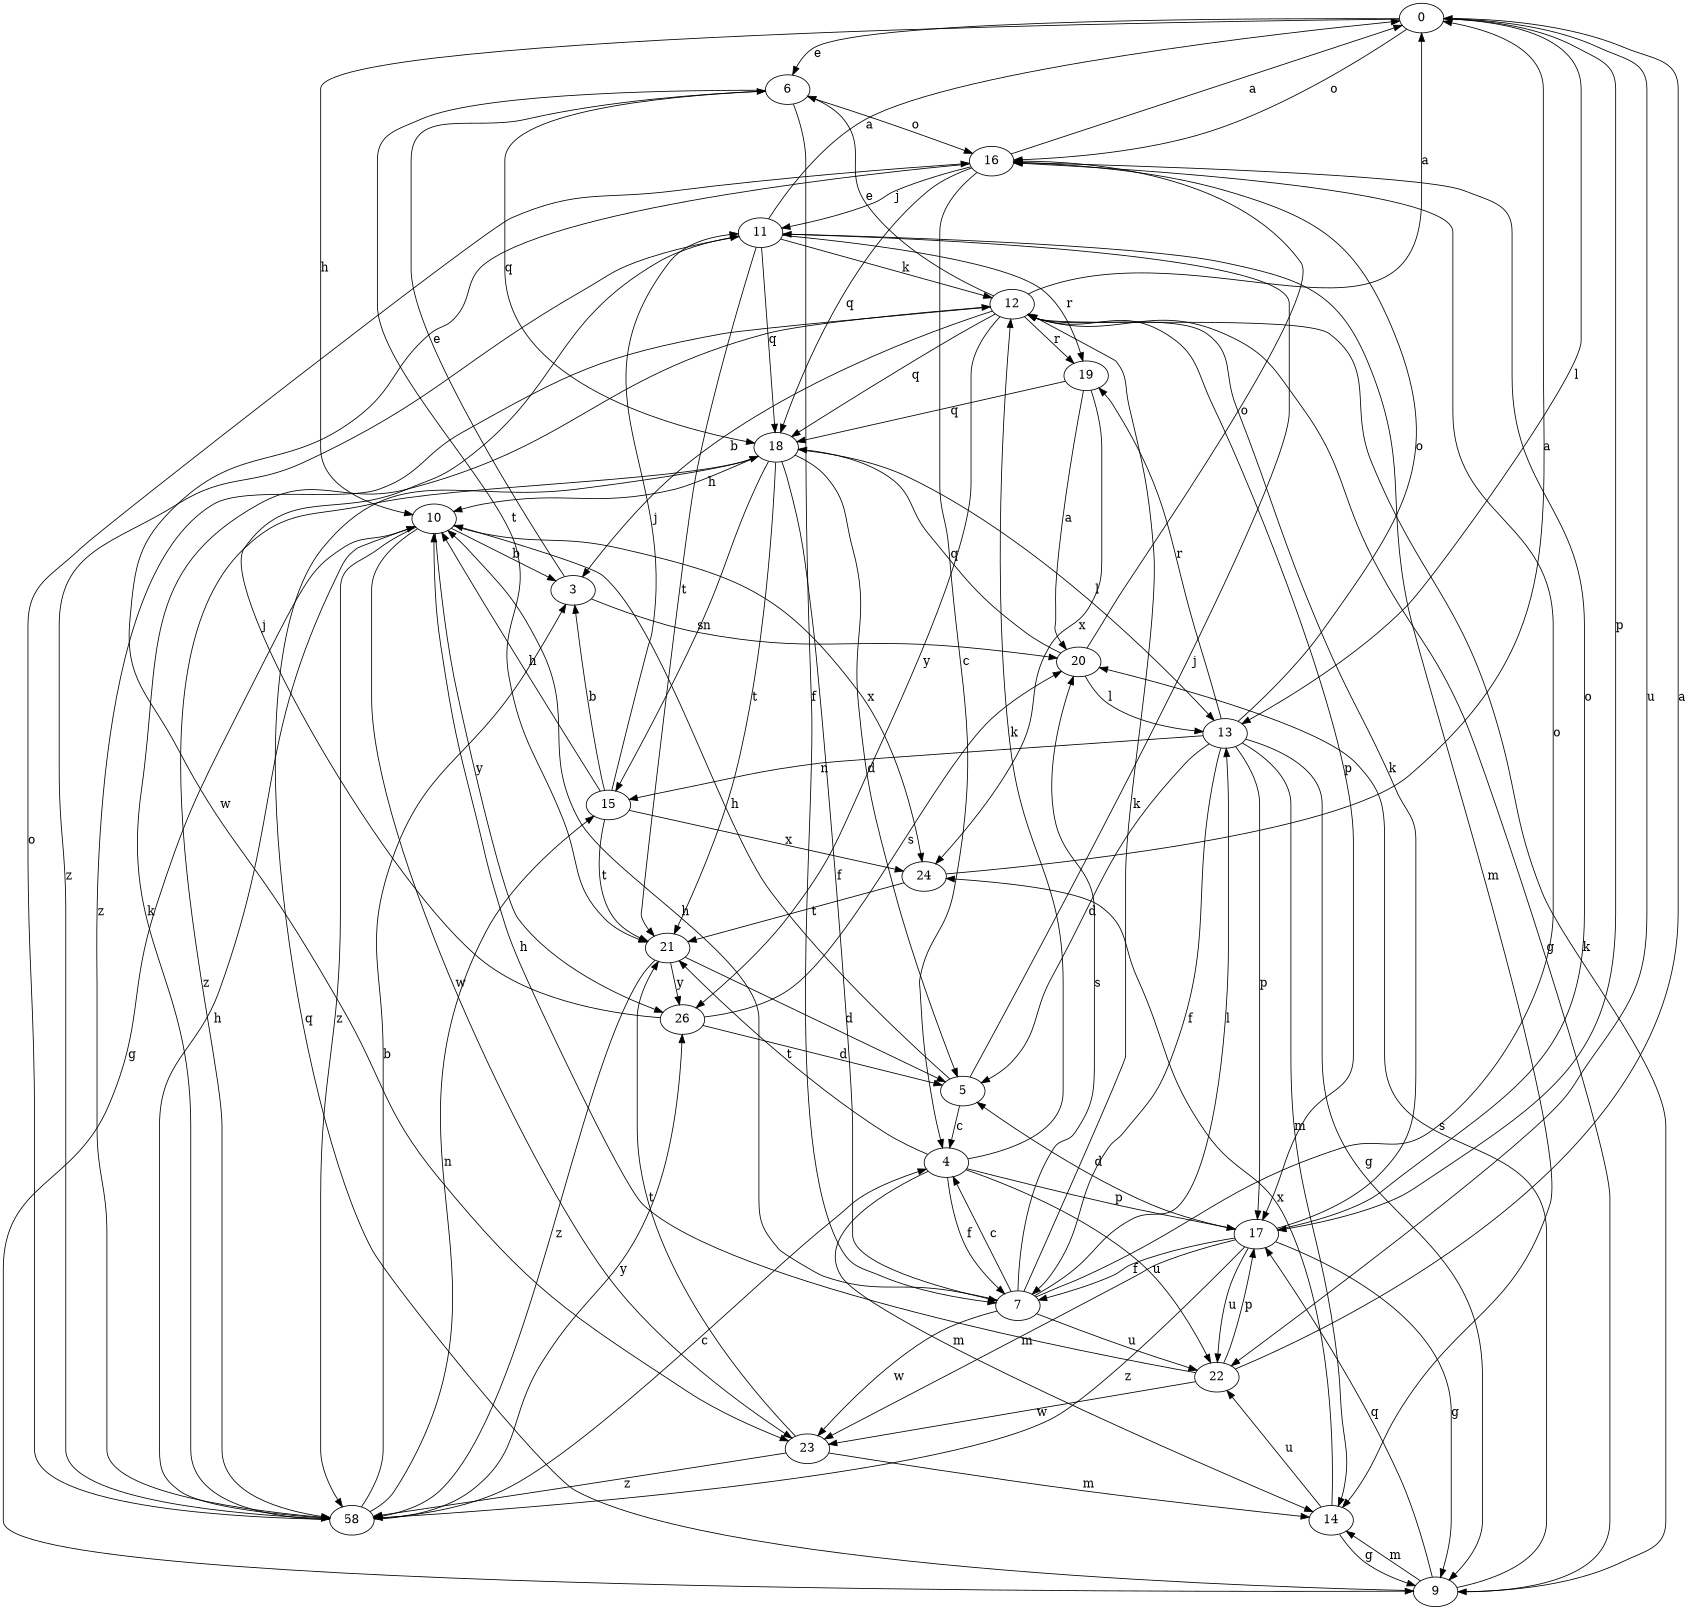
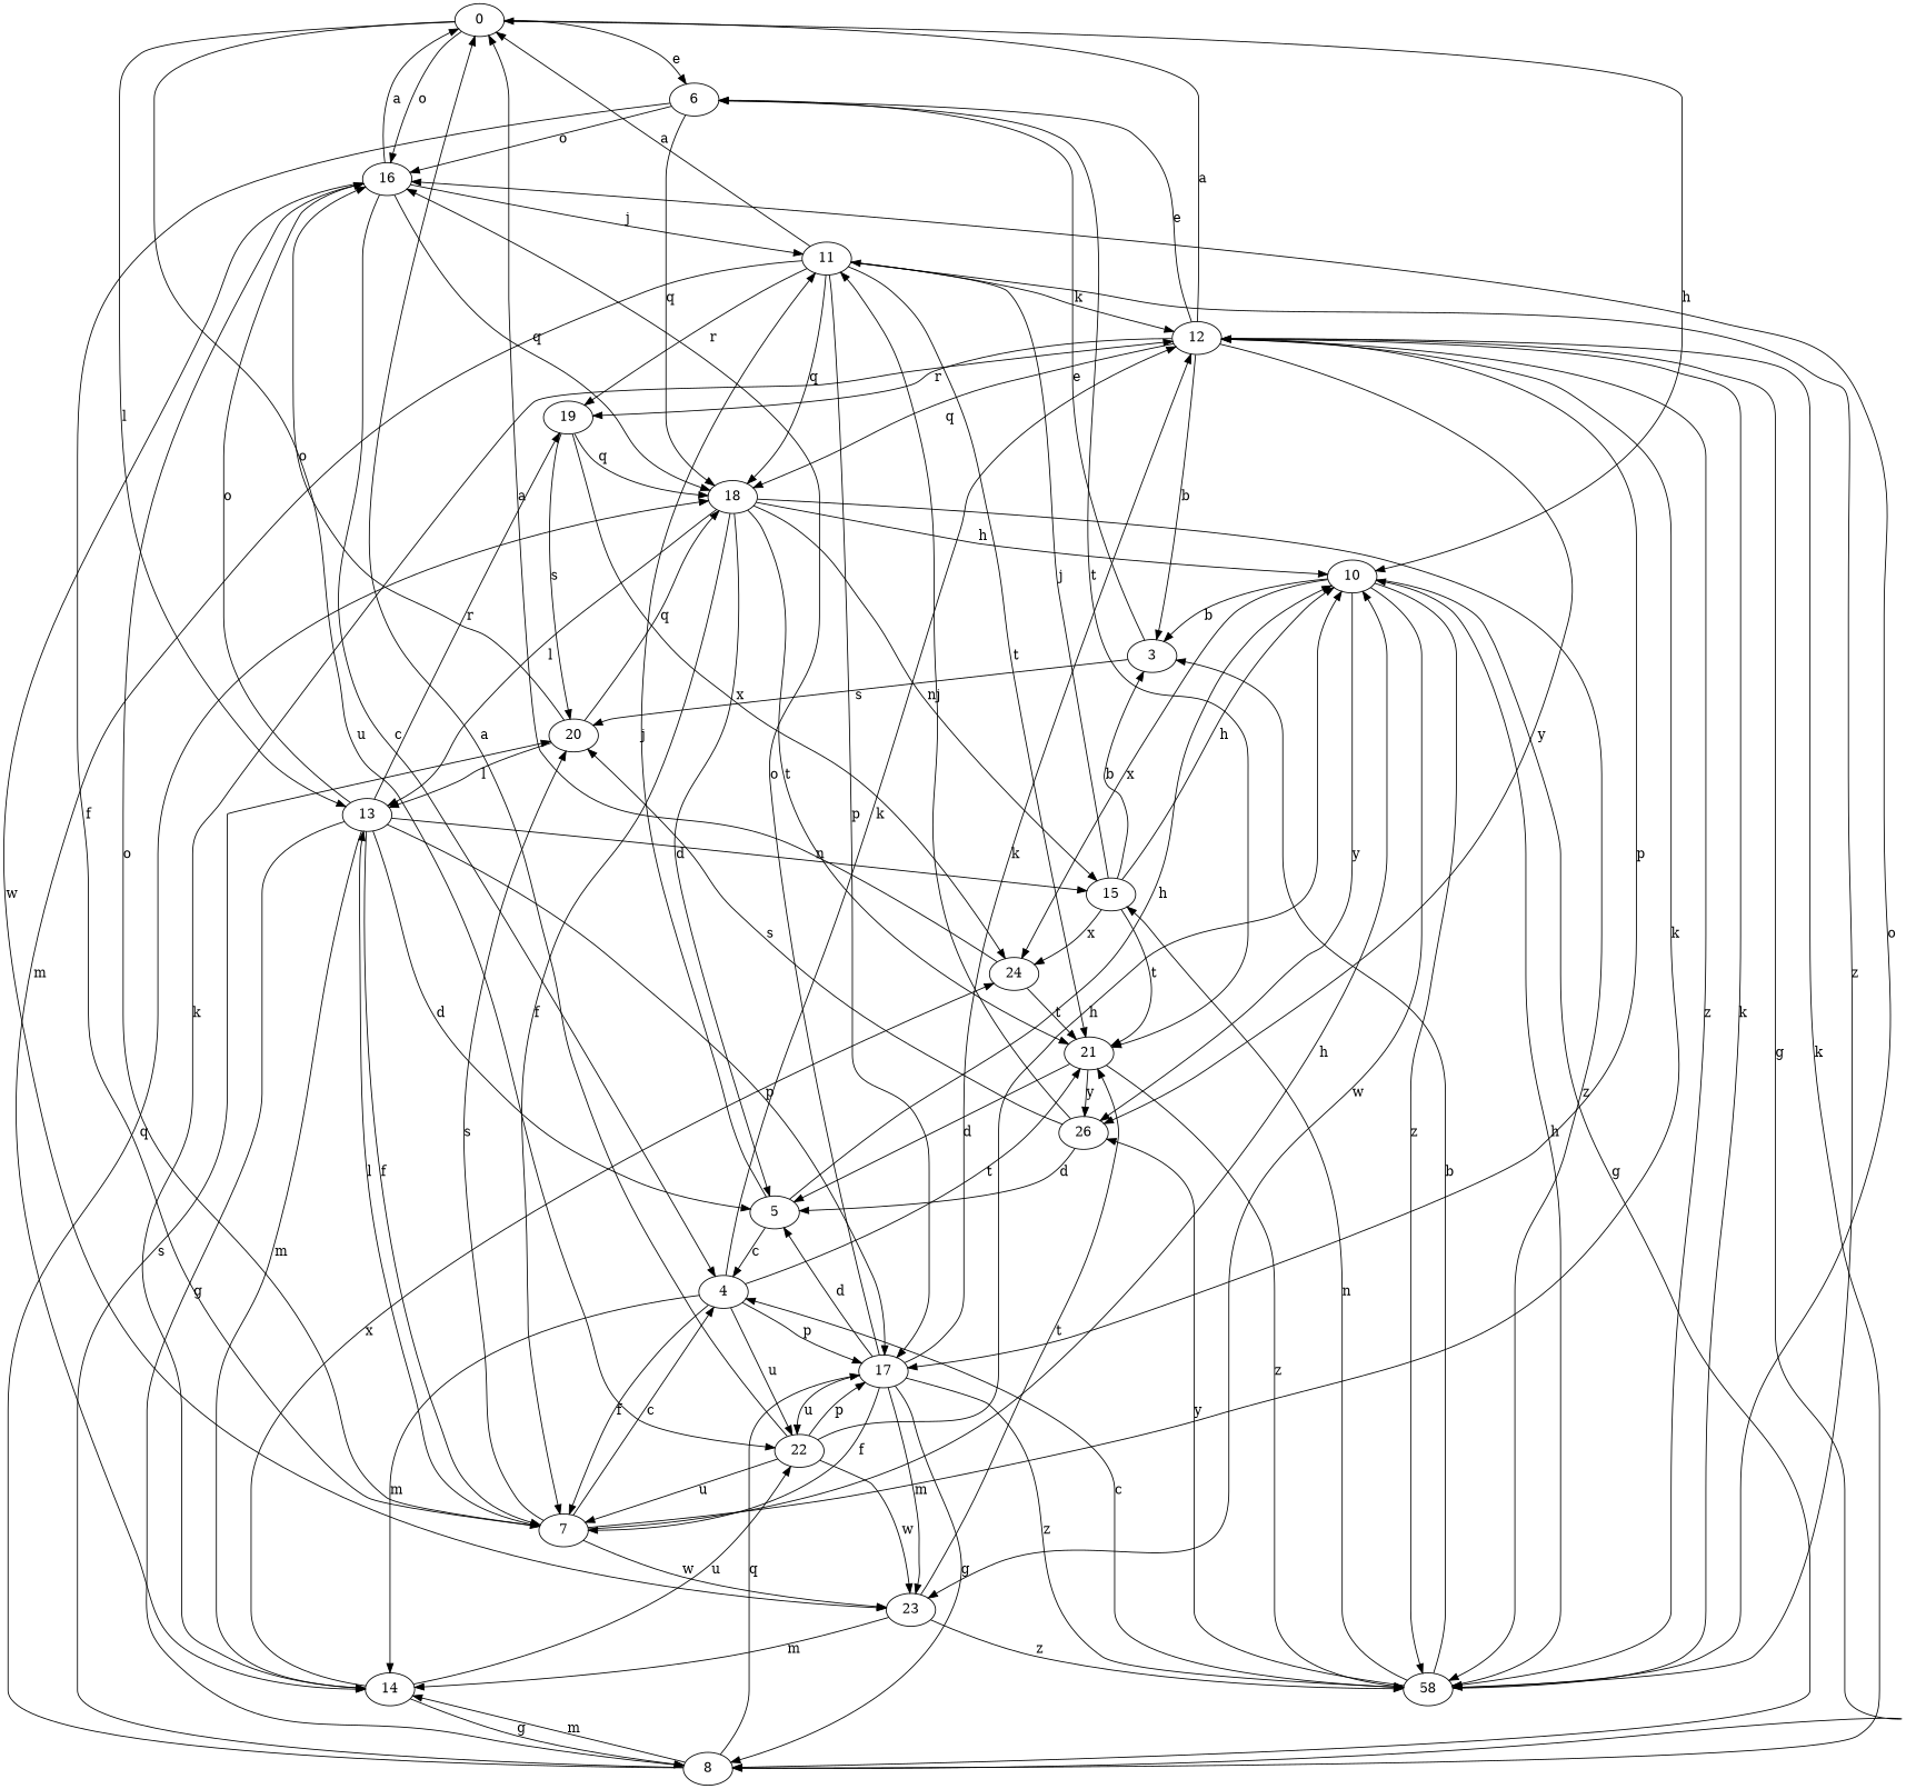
  strict digraph {
    0
    6
    10
    13
    16
    17
    22
    7
    21
    18
    3
    23
-   9
+   9 [label=8]
    24
    26
    n16 [label=58]
    14
    5
    19
    15
    4
    11
    12
    20
    0 -> 6 [label=e]
    0 -> 10 [label=h]
    0 -> 13 [label=l]
    0 -> 16 [label=o]
-   0 -> 17 [label=p]
+   11 -> 17 [label=p]
    0 -> 22 [label=u]
    6 -> 16 [label=o]
    6 -> 7 [label=f]
    6 -> 21 [label=t]
    6 -> 18 [label=q]
    10 -> 3 [label=b]
    10 -> 23 [label=w]
    10 -> 9 [label=g]
    10 -> 24 [label=x]
    10 -> 26 [label=y]
    10 -> n16 [label=z]
    13 -> 16 [label=o]
    13 -> 17 [label=p]
    13 -> 7 [label=f]
    13 -> 9 [label=g]
    13 -> 14 [label=m]
    13 -> 5 [label=d]
    13 -> 19 [label=r]
    13 -> 15 [label=n]
    16 -> 0 [label=a]
    16 -> 18 [label=q]
    16 -> 23 [label=w]
    16 -> 4 [label=c]
    16 -> 11 [label=j]
    17 -> 16 [label=o]
    17 -> 22 [label=u]
    17 -> 7 [label=f]
    17 -> 23 [label=m]
    17 -> 9 [label=g]
    17 -> n16 [label=z]
    17 -> 5 [label=d]
    17 -> 12 [label=k]
    22 -> 0 [label=a]
    22 -> 10 [label=h]
    22 -> 17 [label=p]
    22 -> 23 [label=w]
    7 -> 10 [label=h]
    7 -> 13 [label=l]
    7 -> 16 [label=o]
-   7 -> 22 [label=u]
+   22 -> 7 [label=u]
    7 -> 23 [label=w]
    7 -> 4 [label=c]
    7 -> 12 [label=k]
    7 -> 20 [label=s]
    21 -> 26 [label=y]
    21 -> n16 [label=z]
    21 -> 5 [label=d]
    18 -> 10 [label=h]
    18 -> 13 [label=l]
    18 -> 7 [label=f]
    18 -> 21 [label=t]
    18 -> n16 [label=z]
    18 -> 5 [label=d]
    18 -> 15 [label=n]
    3 -> 6 [label=e]
    3 -> 20 [label=s]
    23 -> 21 [label=t]
    23 -> n16 [label=z]
    23 -> 14 [label=m]
    9 -> 17 [label=q]
    9 -> 18 [label=q]
    9 -> 14 [label=m]
    9 -> 12 [label=k]
    9 -> 20 [label=s]
    24 -> 0 [label=a]
    24 -> 21 [label=t]
    26 -> 5 [label=d]
    26 -> 11 [label=j]
    26 -> 20 [label=s]
    n16 -> 10 [label=h]
    n16 -> 16 [label=o]
    n16 -> 3 [label=b]
    n16 -> 26 [label=y]
    n16 -> 15 [label=n]
    n16 -> 4 [label=c]
    n16 -> 12 [label=k]
    14 -> 22 [label=u]
    14 -> 9 [label=g]
    14 -> 24 [label=x]
+   14 -> 12 [label=k]
    5 -> 10 [label=h]
    5 -> 4 [label=c]
    5 -> 11 [label=j]
    19 -> 18 [label=q]
    19 -> 24 [label=x]
-   19 -> 20 [label=a]
+   19 -> 20 [label=s]
    15 -> 10 [label=h]
    15 -> 21 [label=t]
    15 -> 3 [label=b]
    15 -> 24 [label=x]
    15 -> 11 [label=j]
    4 -> 17 [label=p]
    4 -> 22 [label=u]
    4 -> 7 [label=f]
    4 -> 21 [label=t]
    4 -> 14 [label=m]
    4 -> 12 [label=k]
    11 -> 0 [label=a]
    11 -> 21 [label=t]
    11 -> 18 [label=q]
    11 -> n16 [label=z]
    11 -> 14 [label=m]
    11 -> 19 [label=r]
    11 -> 12 [label=k]
    12 -> 0 [label=a]
    12 -> 6 [label=e]
    12 -> 17 [label=p]
    12 -> 18 [label=q]
    12 -> 3 [label=b]
    12 -> 9 [label=g]
    12 -> 26 [label=y]
    12 -> n16 [label=z]
    12 -> 19 [label=r]
    20 -> 13 [label=l]
    20 -> 16 [label=o]
    20 -> 18 [label=q]
  }
